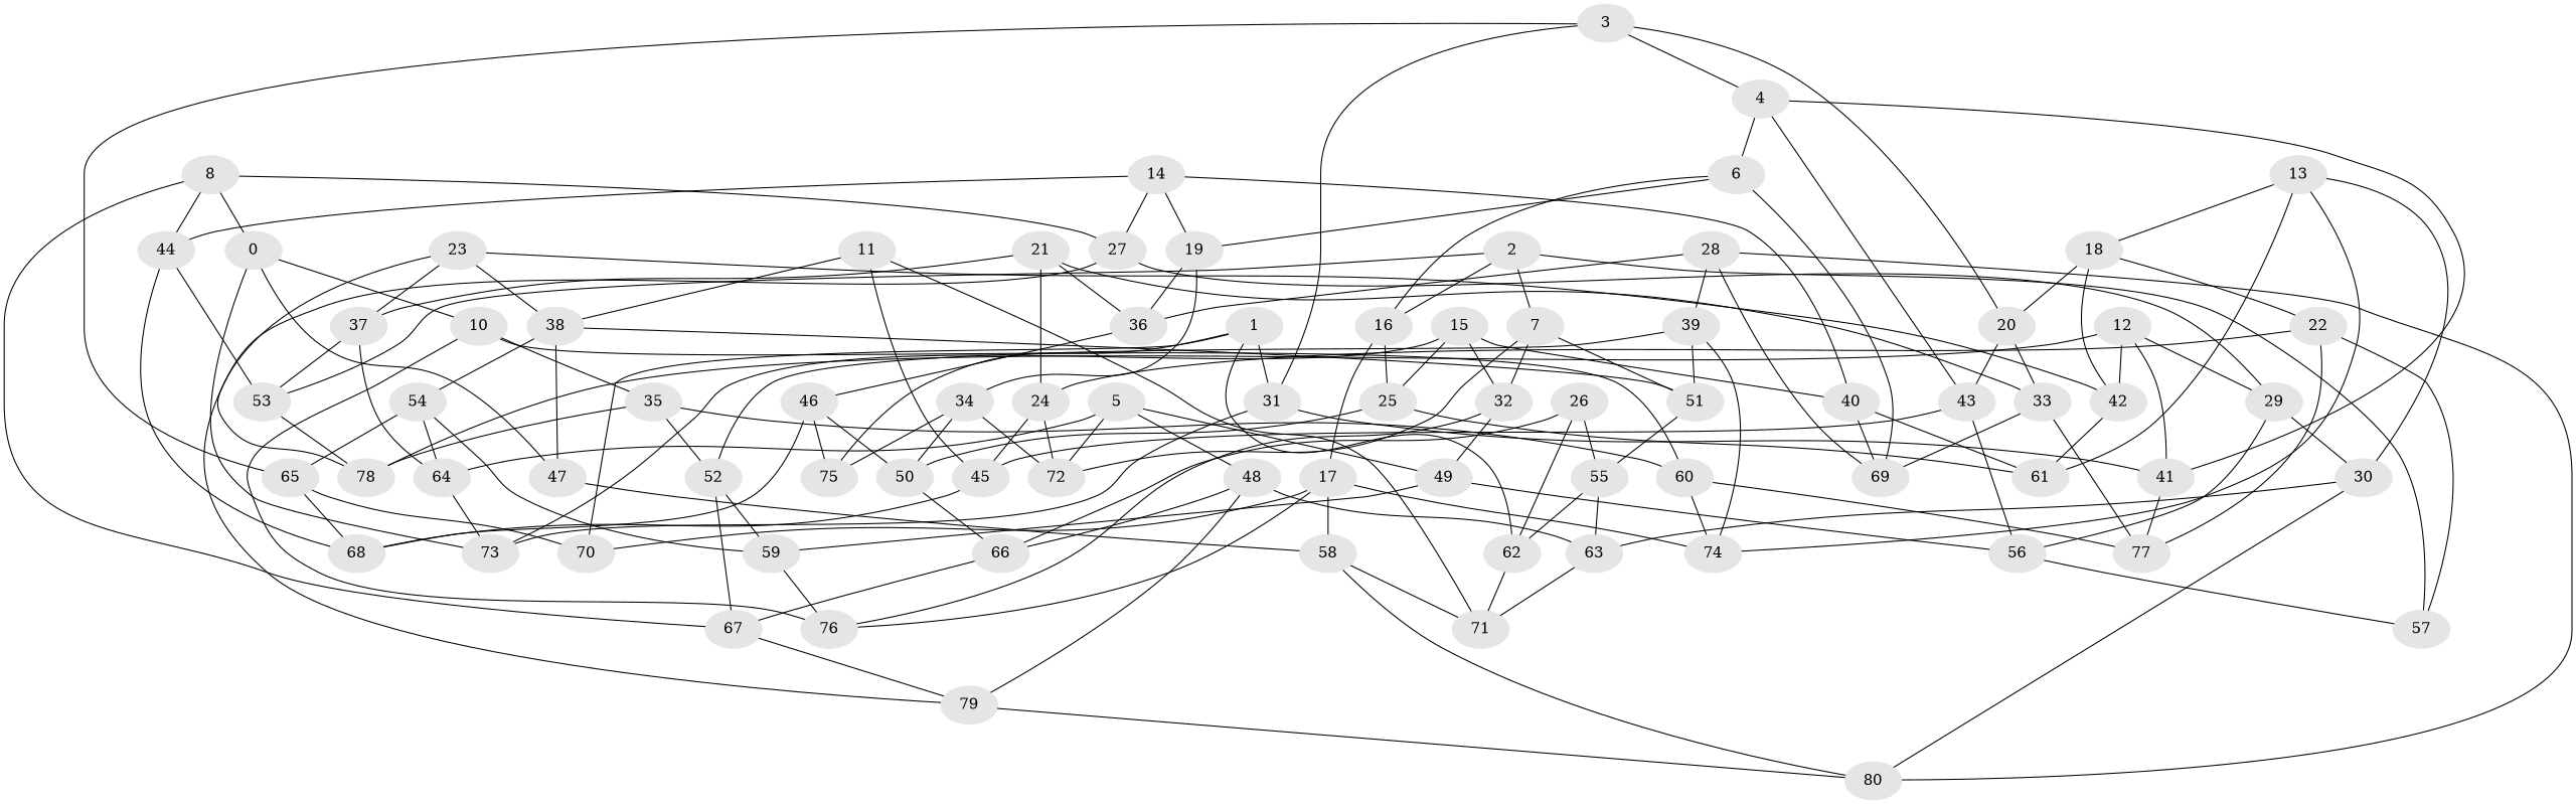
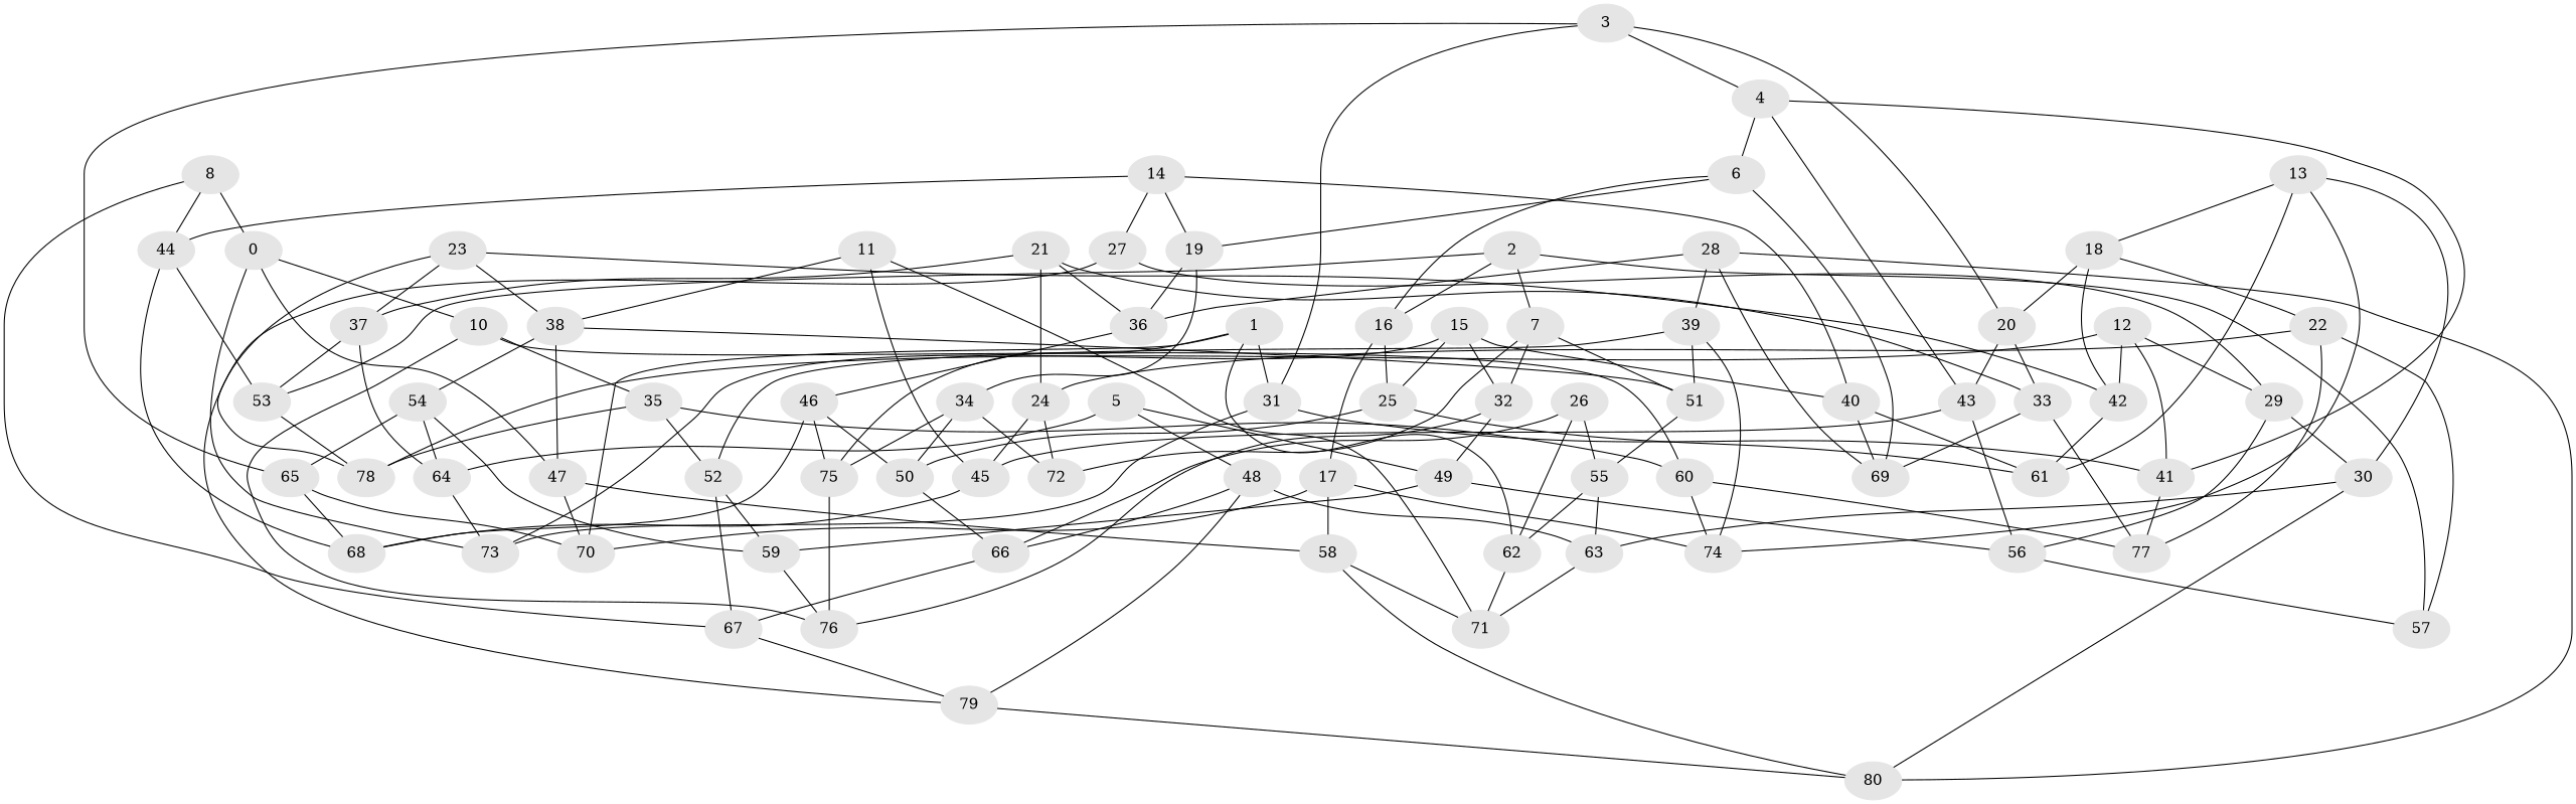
  graph {
    node [color=gray90 style=filled]
    1
    31
    62
    70
    75
    41
    73
    71
    76
    2
    7
    16
    53
    57
    72
    32
    51
    25
    17
    78
    3
    4
    20
    65
    6
    43
    33
    68
    19
    69
    77
    45
    56
    5
    48
    49
    64
    66
    79
    63
    59
    34
    36
    55
    n45 [label=0]
    8
    27
    44
    67
    10
    47
    29
    35
    60
    58
    52
    74
    11
    38
    54
    12
    42
    30
    61
    13
    18
    22
    80
    14
    40
    15
    50
    24
    46
    21
    37
    23
    26
    28
    39
    1 -- 31
    1 -- 62
    1 -- 70
    1 -- 75
    31 -- 41
    31 -- 73
    62 -- 71
-   17 -- 76
+   75 -- 76
    41 -- 77
    2 -- 7
    2 -- 16
    2 -- 53
    2 -- 57
    7 -- 72
    7 -- 32
    7 -- 51
    16 -- 25
    16 -- 17
    53 -- 78
    32 -- 76
    32 -- 49
    51 -- 55
    25 -- 61
    25 -- 50
    17 -- 70
    17 -- 58
    17 -- 74
    3 -- 31
    3 -- 4
    3 -- 20
    3 -- 65
    4 -- 41
    4 -- 6
    4 -- 43
    20 -- 43
    20 -- 33
    65 -- 70
    65 -- 68
    6 -- 16
    6 -- 19
    6 -- 69
    43 -- 45
    43 -- 56
    33 -- 69
    33 -- 77
    19 -- 34
    19 -- 36
    45 -- 68
    56 -- 57
-   5 -- 72
    5 -- 48
    5 -- 49
    5 -- 64
    48 -- 66
    48 -- 79
    48 -- 63
    49 -- 56
    49 -- 59
    64 -- 73
    66 -- 67
    79 -- 80
    63 -- 71
    59 -- 76
    34 -- 75
    34 -- 72
    34 -- 50
    36 -- 46
    55 -- 62
    55 -- 63
    n45 -- 73
    n45 -- 10
    n45 -- 47
    8 -- n45
-   8 -- 27
    8 -- 44
    8 -- 67
    27 -- 79
    27 -- 29
    44 -- 53
    44 -- 68
    67 -- 79
    10 -- 76
    10 -- 35
    10 -- 60
+   47 -- 70
    47 -- 58
    29 -- 56
    29 -- 30
    35 -- 78
    35 -- 60
    35 -- 52
    60 -- 77
    60 -- 74
    58 -- 71
    58 -- 80
    52 -- 59
    52 -- 67
    11 -- 71
    11 -- 45
    11 -- 38
    38 -- 51
    38 -- 47
    38 -- 54
    54 -- 65
    54 -- 64
    54 -- 59
    12 -- 41
    12 -- 78
    12 -- 29
    12 -- 42
    42 -- 61
    30 -- 63
    30 -- 80
    13 -- 74
    13 -- 30
    13 -- 61
    13 -- 18
    18 -- 20
    18 -- 42
    18 -- 22
    22 -- 57
    22 -- 77
    22 -- 24
    14 -- 19
    14 -- 27
    14 -- 44
    14 -- 40
    40 -- 69
    40 -- 61
    15 -- 73
    15 -- 32
    15 -- 25
    15 -- 40
    50 -- 66
    24 -- 72
    24 -- 45
    46 -- 75
    46 -- 68
    46 -- 50
    21 -- 33
    21 -- 36
    21 -- 24
    21 -- 37
    37 -- 53
    37 -- 64
    23 -- 78
    23 -- 38
    23 -- 42
    23 -- 37
    26 -- 62
    26 -- 66
    26 -- 55
    28 -- 69
    28 -- 36
    28 -- 80
    28 -- 39
    39 -- 51
    39 -- 52
    39 -- 74
  }
